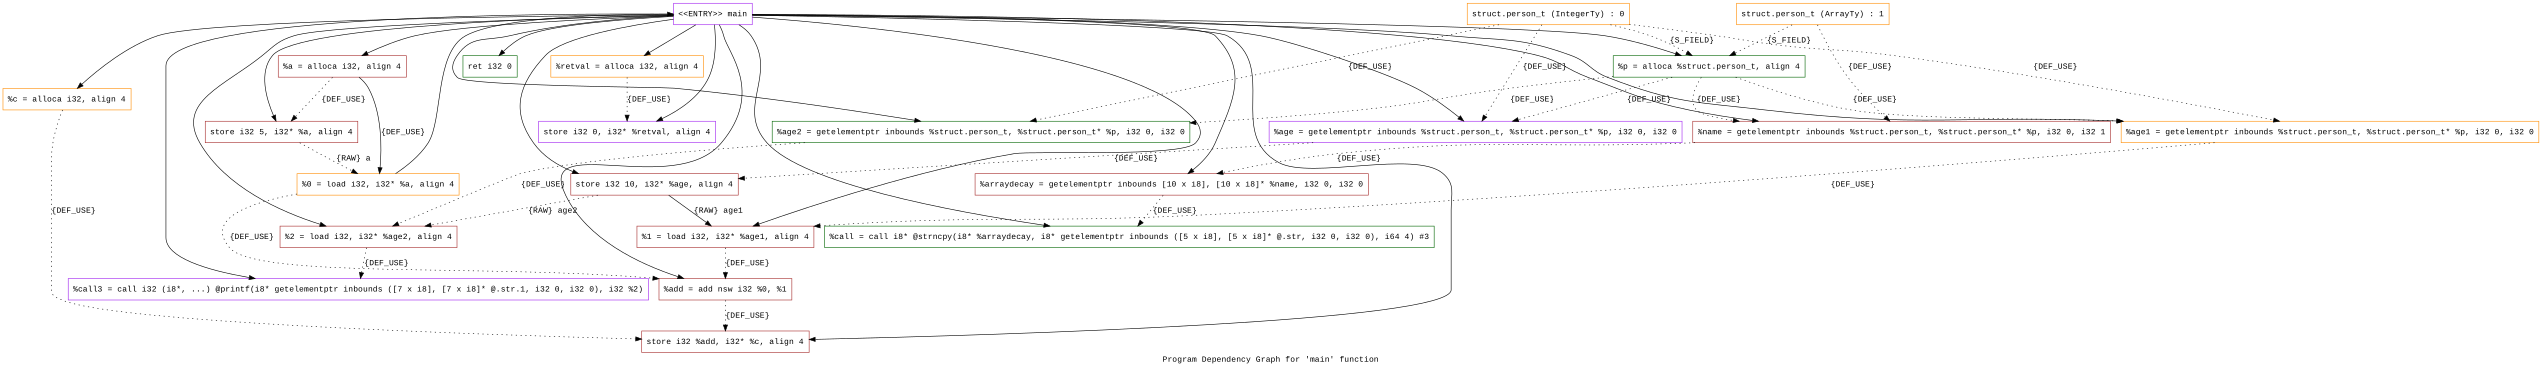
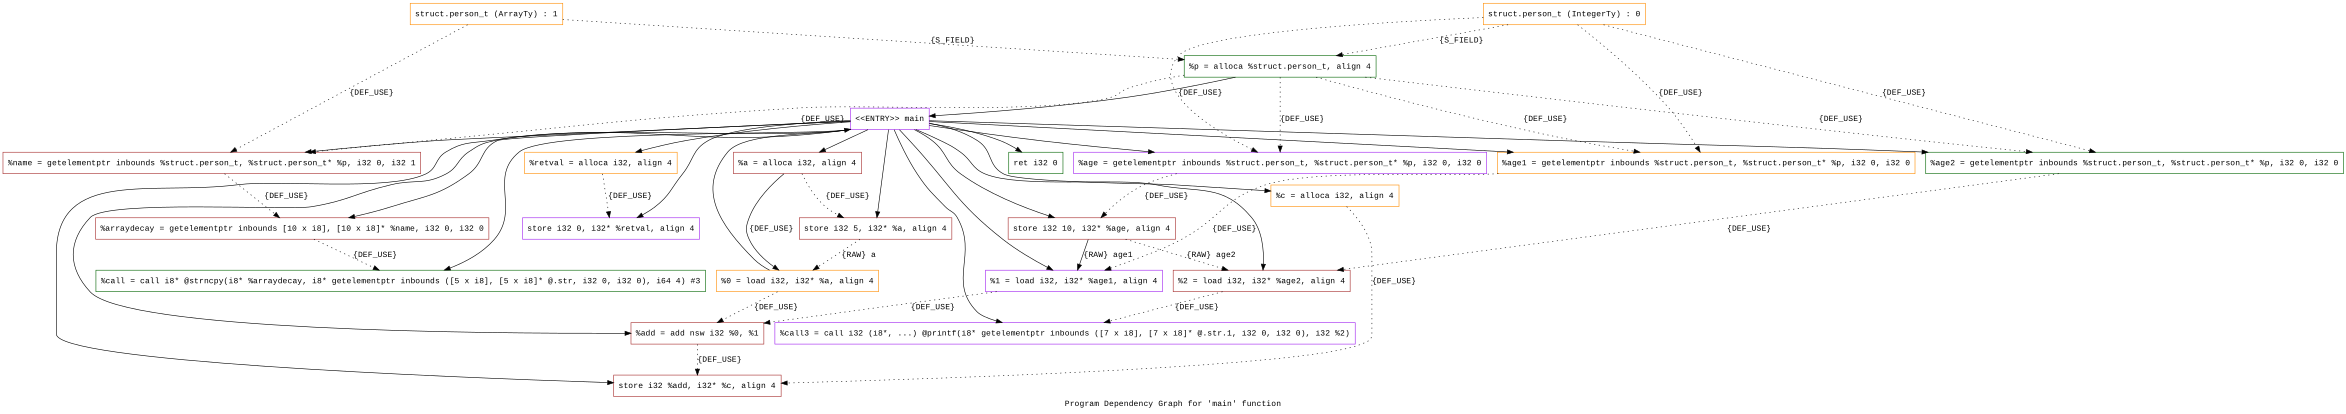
  digraph {
    fontname="Liberation Mono"
    label="Program Dependency Graph for 'main' function"
    node [color=brown fontname="Liberation Mono" shape=record]
    edge [fontname="Liberation Mono" style=dotted]
    n1 [color=darkorange label="{  %retval = alloca i32, align 4}"]
    n2 [color=purple label="{  store i32 0, i32* %retval, align 4}"]
    n3 [label="{  %a = alloca i32, align 4}"]
    n4 [label="{  store i32 5, i32* %a, align 4}"]
    n5 [color=darkorange label="{  %0 = load i32, i32* %a, align 4}"]
    n6 [label="{  %add = add nsw i32 %0, %1}"]
    n7 [color=purple label="{\<\<ENTRY\>\> main}"]
    n8 [label="{  store i32 %add, i32* %c, align 4}"]
    n9 [color=darkgreen label="{  %p = alloca %struct.person_t, align 4}"]
    n10 [color=purple label="{  %age = getelementptr inbounds %struct.person_t, %struct.person_t* %p, i32 0, i32 0}"]
    n11 [label="{  %name = getelementptr inbounds %struct.person_t, %struct.person_t* %p, i32 0, i32 1}"]
    n12 [color=darkorange label="{  %age1 = getelementptr inbounds %struct.person_t, %struct.person_t* %p, i32 0, i32 0}"]
    n13 [color=darkgreen label="{  %age2 = getelementptr inbounds %struct.person_t, %struct.person_t* %p, i32 0, i32 0}"]
    n14 [label="{  store i32 10, i32* %age, align 4}"]
    n15 [label="{  %arraydecay = getelementptr inbounds [10 x i8], [10 x i8]* %name, i32 0, i32 0}"]
-   n16 [label="{  %1 = load i32, i32* %age1, align 4}"]
+   n16 [color=purple label="{  %1 = load i32, i32* %age1, align 4}"]
    n17 [label="{  %2 = load i32, i32* %age2, align 4}"]
    n18 [color=darkgreen label="{  %call = call i8* @strncpy(i8* %arraydecay, i8* getelementptr inbounds ([5 x i8], [5 x i8]* @.str, i32 0, i32 0), i64 4) #3}"]
    n19 [color=purple label="{  %call3 = call i32 (i8*, ...) @printf(i8* getelementptr inbounds ([7 x i8], [7 x i8]* @.str.1, i32 0, i32 0), i32 %2)}"]
    n20 [color=darkorange label="{  %c = alloca i32, align 4}"]
    n21 [color=darkgreen label="{  ret i32 0}"]
    n22 [color=darkorange label="{struct.person_t (IntegerTy) : 0}"]
    n23 [color=darkorange label="{struct.person_t (ArrayTy) : 1}"]
    n1 -> n2 [label="{DEF_USE}"]
    n3 -> n4 [label="{DEF_USE}"]
    n3 -> n5 [label="{DEF_USE}" style=solid]
    n4 -> n5 [label="{RAW} a"]
    n5 -> n6 [label="{DEF_USE}"]
    n5 -> n7 [style=""]
    n6 -> n8 [label="{DEF_USE}"]
    n7 -> n1 [style=""]
    n7 -> n2 [style=""]
    n7 -> n3 [style=""]
    n7 -> n4 [style=""]
    n7 -> n6 [style=""]
    n7 -> n8 [style=""]
-   n7 -> n9 [style=""]
+   n9 -> n7 [style=""]
    n7 -> n10 [style=""]
    n7 -> n11 [style=""]
    n7 -> n12 [style=""]
    n7 -> n13 [style=""]
    n7 -> n14 [style=""]
    n7 -> n15 [style=""]
    n7 -> n16 [style=""]
    n7 -> n17 [style=""]
    n7 -> n18 [style=""]
    n7 -> n19 [style=""]
    n7 -> n20 [style=""]
    n7 -> n21 [style=""]
    n9 -> n10 [label="{DEF_USE}"]
    n9 -> n11 [label="{DEF_USE}"]
    n9 -> n12 [label="{DEF_USE}"]
    n9 -> n13 [label="{DEF_USE}"]
    n10 -> n14 [label="{DEF_USE}"]
    n11 -> n15 [label="{DEF_USE}"]
    n12 -> n16 [label="{DEF_USE}"]
    n13 -> n17 [label="{DEF_USE}"]
    n14 -> n16 [label="{RAW} age1" style=solid]
    n14 -> n17 [label="{RAW} age2"]
    n15 -> n18 [label="{DEF_USE}"]
    n16 -> n6 [label="{DEF_USE}"]
    n17 -> n19 [label="{DEF_USE}"]
    n20 -> n8 [label="{DEF_USE}"]
    n22 -> n9 [label="{S_FIELD}"]
    n22 -> n10 [label="{DEF_USE}"]
    n22 -> n12 [label="{DEF_USE}"]
    n22 -> n13 [label="{DEF_USE}"]
    n23 -> n9 [label="{S_FIELD}"]
    n23 -> n11 [label="{DEF_USE}"]
  }
